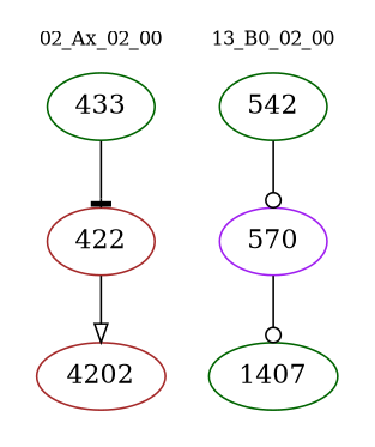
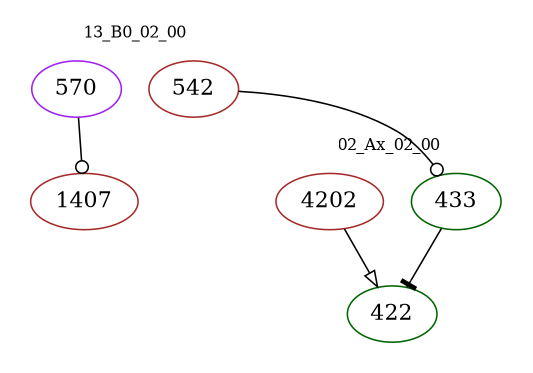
  digraph {
    node [color=darkgreen]
    edge [arrowhead=odot color=black]
    n1 [label=433]
-   n2 [color=brown label=422]
+   n2 [label=422]
    n3 [color=brown label=4202]
-   n4 [label=542]
+   n4 [color=brown label=542]
    n5 [color=purple label=570]
-   n6 [label=1407]
+   n6 [color=brown label=1407]
    subgraph cluster_1 {
      color=white
      fontsize=10
      label="02_Ax_02_00"
      n1
      n2
      n3
    }
    subgraph cluster_2 {
      color=white
      fontsize=10
      label="13_B0_02_00"
      n4
      n5
      n6
    }
    n1 -> n2 [arrowhead=tee]
-   n2 -> n3 [arrowhead=onormal]
-   n4 -> n5
+   n3 -> n2 [arrowhead=onormal]
+   n4 -> n1
    n5 -> n6
  }
